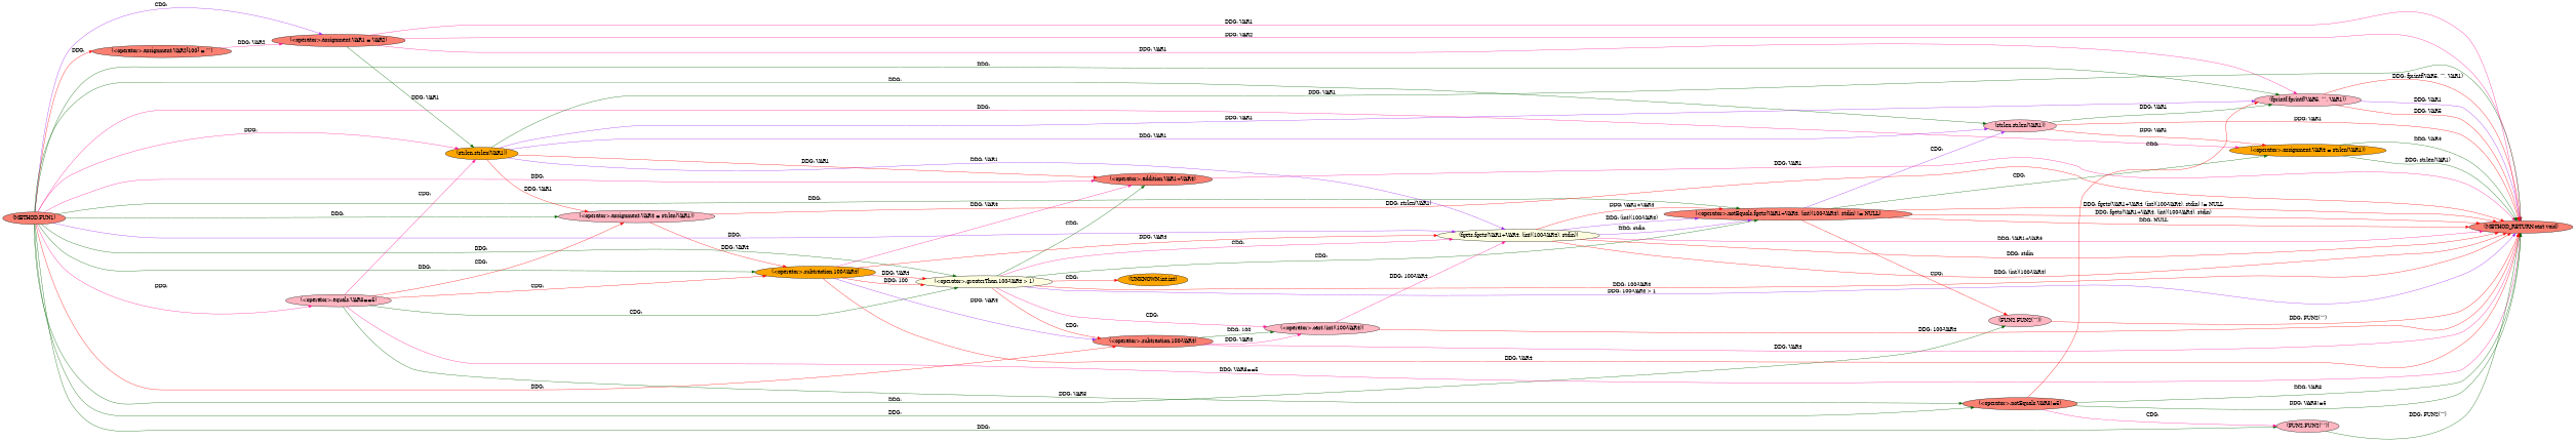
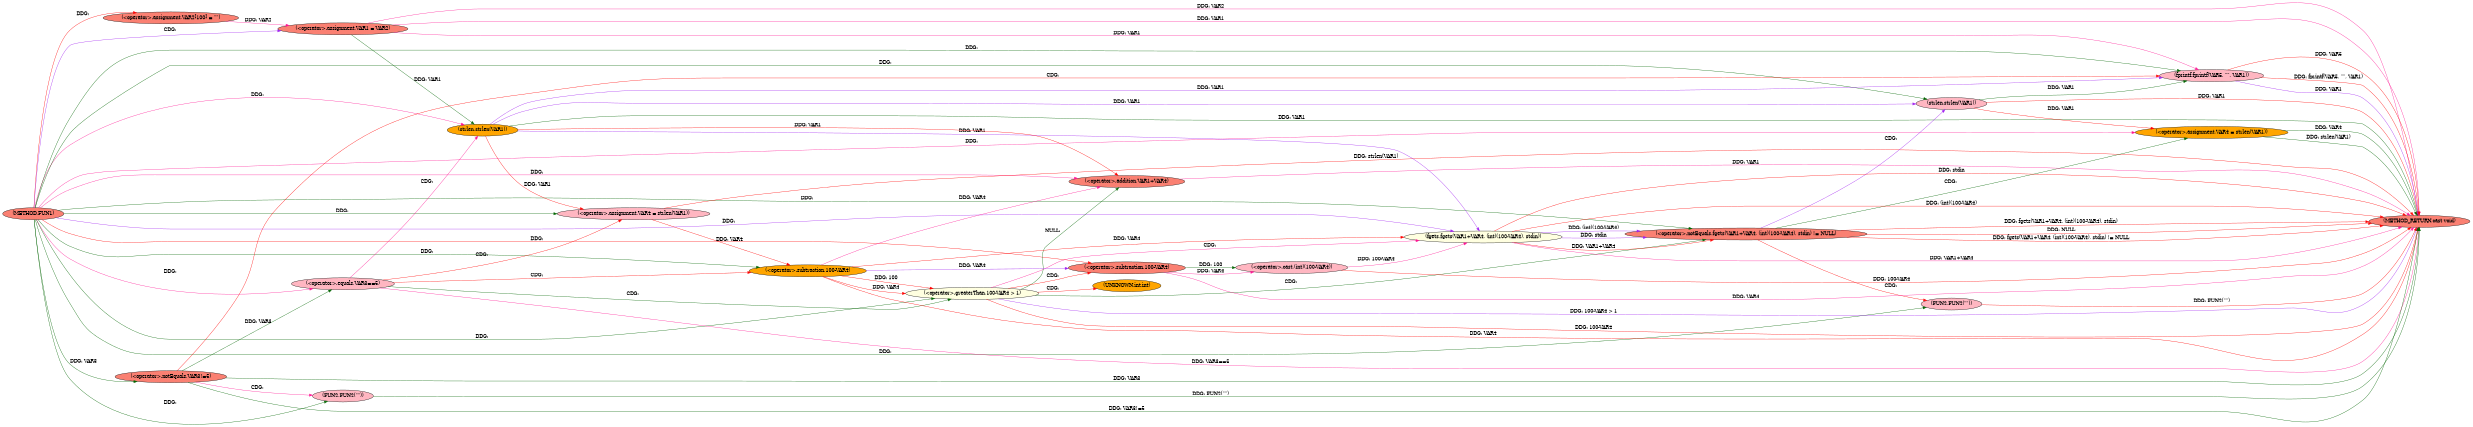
  digraph {
    rankdir=LR
    node [fillcolor=salmon style=filled]
    edge [color=red]
    n1 [label="(METHOD,FUN1)"]
    n2 [label="(<operator>.assignment,VAR2[100] = \"\")"]
    n3 [label="(<operator>.assignment,VAR1 = VAR2)"]
    n4 [fillcolor=lightpink label="(<operator>.equals,VAR3==5)"]
    n5 [fillcolor=lightpink label="(<operator>.assignment,VAR4 = strlen(VAR1))"]
    n6 [fillcolor=orange label="(strlen,strlen(VAR1))"]
    n7 [fillcolor=lightyellow label="(<operator>.greaterThan,100-VAR4 > 1)"]
    n8 [fillcolor=orange label="(<operator>.subtraction,100-VAR4)"]
    n9 [label="(<operator>.notEquals,fgets(VAR1+VAR4, (int)(100-VAR4), stdin) != NULL)"]
    n10 [fillcolor=lightyellow label="(fgets,fgets(VAR1+VAR4, (int)(100-VAR4), stdin))"]
    n11 [label="(<operator>.addition,VAR1+VAR4)"]
    n12 [label="(<operator>.subtraction,100-VAR4)"]
    n13 [fillcolor=orange label="(<operator>.assignment,VAR4 = strlen(VAR1))"]
    n14 [fillcolor=lightpink label="(strlen,strlen(VAR1))"]
    n15 [fillcolor=lightpink label="(FUN2,FUN2(\"\"))"]
    n16 [label="(<operator>.notEquals,VAR3!=5)"]
    n17 [fillcolor=lightpink label="(FUN2,FUN2(\"\"))"]
    n18 [fillcolor=lightpink label="(fprintf,fprintf(VAR5, \"\", VAR1))"]
    n19 [label="(METHOD_RETURN,cast void)"]
    n20 [fillcolor=lightpink label="(<operator>.cast,(int)(100-VAR4))"]
    n21 [fillcolor=orange label="(UNKNOWN,int,int)"]
    n1 -> n2 [label="DDG: "]
    n1 -> n3 [color=purple label="CDG: "]
    n1 -> n4 [color=deeppink label="DDG: "]
    n1 -> n5 [color=darkgreen label="DDG: "]
    n1 -> n6 [color=deeppink label="DDG: "]
    n1 -> n7 [color=darkgreen label="DDG: "]
    n1 -> n8 [color=darkgreen label="DDG: "]
    n1 -> n9 [color=darkgreen label="DDG: "]
    n1 -> n10 [color=purple label="DDG: "]
    n1 -> n11 [color=deeppink label="DDG: "]
    n1 -> n12 [label="DDG: "]
    n1 -> n13 [color=deeppink label="DDG: "]
    n1 -> n14 [color=darkgreen label="DDG: "]
    n1 -> n15 [color=darkgreen label="DDG: "]
-   n1 -> n16 [color=darkgreen label="DDG: "]
+   n1 -> n16 [color=darkgreen label="DDG: VAR3"]
    n1 -> n17 [color=darkgreen label="DDG: "]
    n1 -> n18 [color=darkgreen label="DDG: "]
    n2 -> n3 [color=deeppink label="DDG: VAR2"]
    n3 -> n6 [color=darkgreen label="DDG: VAR1"]
    n3 -> n18 [color=deeppink label="DDG: VAR1"]
    n3 -> n19 [color=deeppink label="DDG: VAR1"]
    n3 -> n19 [color=deeppink label="DDG: VAR2"]
    n4 -> n5 [label="CDG: "]
    n4 -> n6 [color=deeppink label="CDG: "]
    n4 -> n7 [color=darkgreen label="CDG: "]
    n4 -> n8 [label="CDG: "]
-   n4 -> n16 [color=darkgreen label="DDG: VAR3"]
+   n16 -> n4 [color=darkgreen label="DDG: VAR3"]
    n4 -> n19 [color=deeppink label="DDG: VAR3==5"]
    n5 -> n8 [label="DDG: VAR4"]
    n5 -> n19 [label="DDG: strlen(VAR1)"]
    n6 -> n5 [label="DDG: VAR1"]
    n6 -> n10 [color=purple label="DDG: VAR1"]
    n6 -> n11 [label="DDG: VAR1"]
    n6 -> n14 [color=purple label="DDG: VAR1"]
    n6 -> n18 [color=purple label="DDG: VAR1"]
    n6 -> n19 [color=darkgreen label="DDG: VAR1"]
    n7 -> n9 [color=darkgreen label="CDG: "]
    n7 -> n10 [color=deeppink label="CDG: "]
-   n7 -> n11 [color=darkgreen label="CDG: "]
+   n7 -> n11 [color=darkgreen label="NULL: "]
    n7 -> n12 [label="CDG: "]
    n7 -> n19 [label="DDG: 100-VAR4"]
    n7 -> n19 [color=purple label="DDG: 100-VAR4 > 1"]
-   n7 -> n20 [color=deeppink label="CDG: "]
    n7 -> n21 [label="CDG: "]
    n8 -> n7 [label="DDG: 100"]
    n8 -> n7 [label="DDG: VAR4"]
    n8 -> n10 [label="DDG: VAR4"]
    n8 -> n11 [color=deeppink label="DDG: VAR4"]
    n8 -> n12 [color=purple label="DDG: VAR4"]
    n8 -> n19 [label="DDG: VAR4"]
    n9 -> n13 [color=darkgreen label="CDG: "]
    n9 -> n14 [color=purple label="CDG: "]
    n9 -> n15 [label="CDG: "]
    n9 -> n19 [label="DDG: fgets(VAR1+VAR4, (int)(100-VAR4), stdin)"]
    n9 -> n19 [label="DDG: NULL"]
    n9 -> n19 [label="DDG: fgets(VAR1+VAR4, (int)(100-VAR4), stdin) != NULL"]
    n10 -> n9 [label="DDG: VAR1+VAR4"]
    n10 -> n9 [color=purple label="DDG: (int)(100-VAR4)"]
    n10 -> n9 [color=purple label="DDG: stdin"]
    n10 -> n19 [color=deeppink label="DDG: VAR1+VAR4"]
    n10 -> n19 [label="DDG: stdin"]
    n10 -> n19 [label="DDG: (int)(100-VAR4)"]
    n11 -> n19 [color=deeppink label="DDG: VAR1"]
    n12 -> n19 [color=deeppink label="DDG: VAR4"]
    n12 -> n20 [color=darkgreen label="DDG: 100"]
    n12 -> n20 [color=deeppink label="DDG: VAR4"]
    n13 -> n19 [color=darkgreen label="DDG: strlen(VAR1)"]
    n13 -> n19 [color=darkgreen label="DDG: VAR4"]
    n14 -> n13 [label="DDG: VAR1"]
    n14 -> n18 [color=darkgreen label="DDG: VAR1"]
    n14 -> n19 [label="DDG: VAR1"]
    n15 -> n19 [label="DDG: FUN2(\"\")"]
    n16 -> n17 [color=deeppink label="CDG: "]
    n16 -> n18 [label="CDG: "]
    n16 -> n19 [color=darkgreen label="DDG: VAR3"]
    n16 -> n19 [color=darkgreen label="DDG: VAR3!=5"]
    n17 -> n19 [color=darkgreen label="DDG: FUN2(\"\")"]
    n18 -> n19 [label="DDG: fprintf(VAR5, \"\", VAR1)"]
    n18 -> n19 [color=purple label="DDG: VAR1"]
    n18 -> n19 [label="DDG: VAR5"]
    n20 -> n10 [color=deeppink label="DDG: 100-VAR4"]
    n20 -> n19 [label="DDG: 100-VAR4"]
  }
